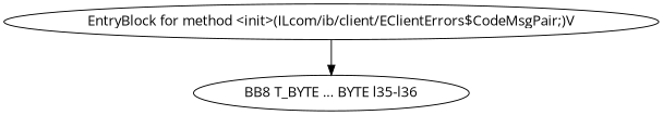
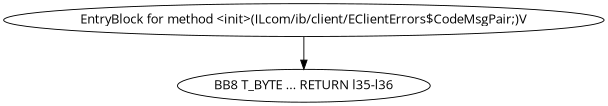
  digraph {
    fontname="Open Sans"
    node [fontname="Open Sans"]
-   n1 [label="BB8 T_BYTE ... BYTE l35-l36"]
+   n1 [label="BB8 T_BYTE ... RETURN l35-l36"]
    n2 [label="EntryBlock for method <init>(ILcom/ib/client/EClientErrors$CodeMsgPair;)V"]
    n2 -> n1 [fontname="Open Sans"]
  }
